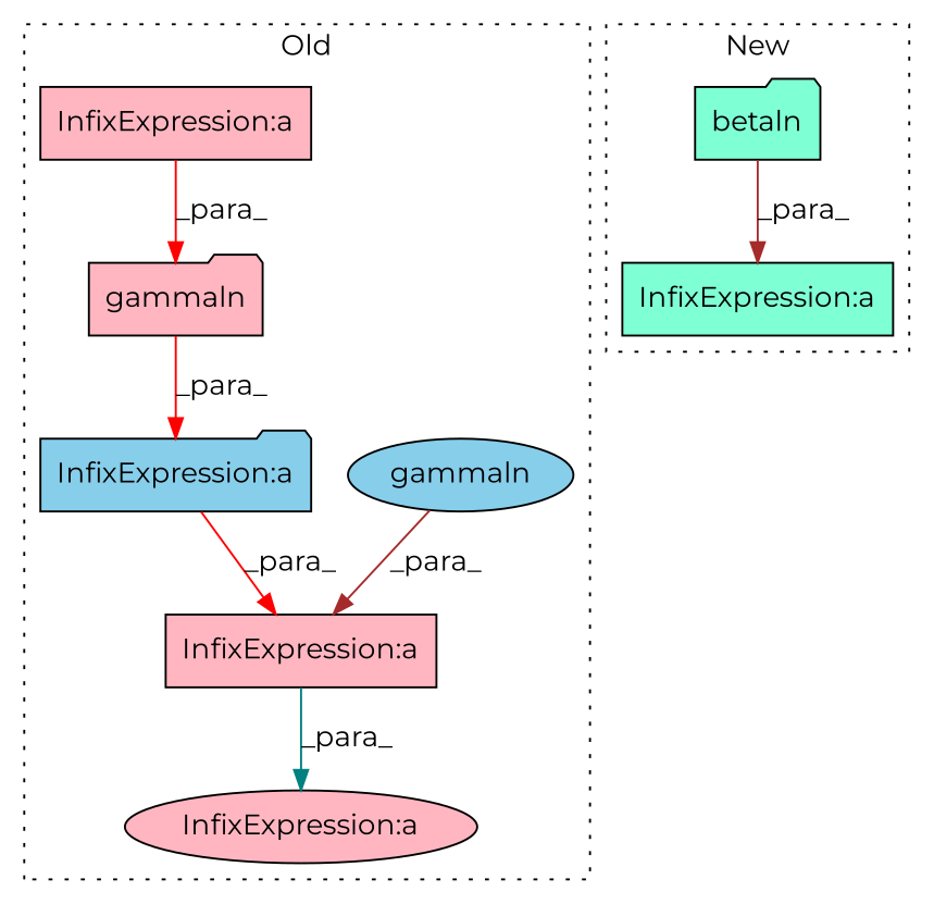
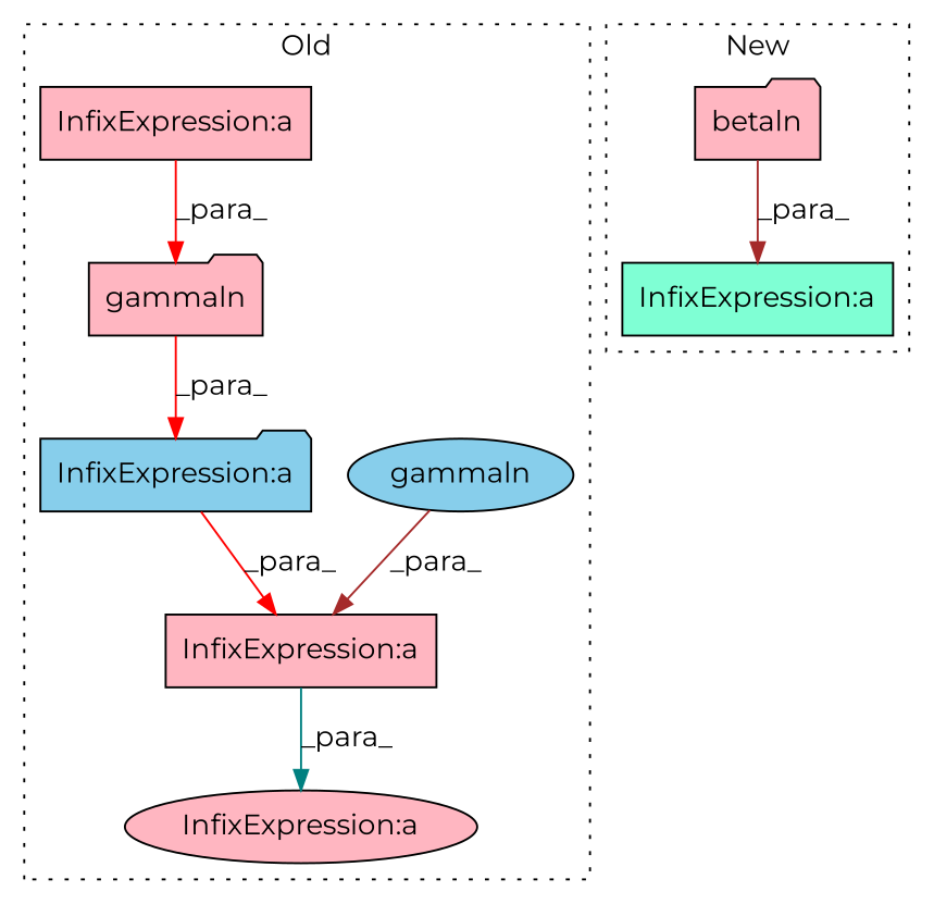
  digraph {
    fontname=Montserrat
    node [a=27 l=3 shape=box style=filled fillcolor=lightpink fontname=Montserrat]
    edge [color=red fontname=Montserrat]
    n1 [a=32 l="8,1" label=gammaln s="2641,2662" shape=ellipse fillcolor=skyblue]
    n2 [label="InfixExpression:a" s=2695 shape=ellipse]
    n3 [label="InfixExpression:a" s=2604]
    n4 [label="InfixExpression:a" s=2588 shape=folder fillcolor=skyblue]
    n5 [label="InfixExpression:a" s=2664]
    n6 [a=32 l="8,1" label=gammaln s="2591,2608" shape=folder]
-   n7 [a=32 l="7,1" label=betaln s="2708,2725" shape=folder fillcolor=aquamarine]
+   n7 [a=32 l="7,1" label=betaln s="2708,2725" shape=folder]
    n8 [label="InfixExpression:a" s=2705 fillcolor=aquamarine]
    subgraph cluster_1 {
      label=Old
      style=dotted
      n1
      n2
      n3
      n4
      n5
      n6
    }
    subgraph cluster_2 {
      label=New
      style=dotted
      n7
      n8
    }
    n1 -> n5 [label=_para_ color=brown]
    n3 -> n6 [label=_para_]
    n4 -> n5 [label=_para_]
    n5 -> n2 [label=_para_ color=teal]
    n6 -> n4 [label=_para_]
    n7 -> n8 [label=_para_ color=brown]
  }
